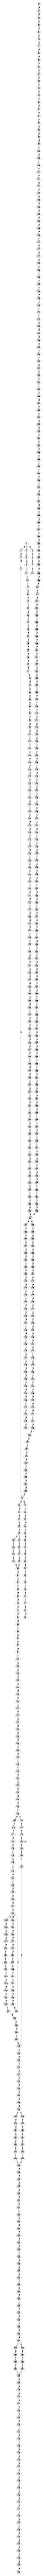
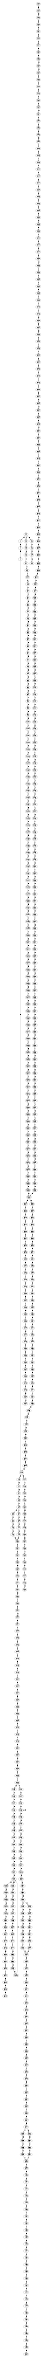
  strict digraph {
    S0
    S1
    S2
    S3
    S4
    S5
    S6
    S7
    S8
    S9
    S10
    S11
    S12
    S13
    S14
    S15
    S17
    S18
    S19
    S21
    S22
    S23
    S20
    S24
    S25
    S26
    S27
    S28
    S29
    S30
    S31
    S32
    S33
    S34
    S35
    S36
    S37
    S38
    S39
    S40
    S41
    S42
    S43
    S44
    S45
    S46
    S47
    S48
    S49
    S50
    S51
    S52
    S53
    S54
    S55
    S56
    S57
    S58
    S59
    S60
    S61
    S62
    S63
    S64
    S65
    S66
    S67
    S68
    S69
    S70
    S71
    S72
    S73
    S74
    S75
    S76
    S77
    S78
    S79
    S80
    S81
    S82
    S83
    S84
    S85
    S86
    S87
    S88
    S89
    S90
    S91
    S92
    S93
    S94
    S95
    S96
    S97
    S98
    S99
    S100
    S101
    S102
    S103
    S104
    S105
    S106
    S107
    S108
    S109
    S110
    S111
    S112
    S113
    S114
    S115
    S116
    S117
    S118
    S119
    S120
    S121
    S122
    S123
    S124
    S125
    S126
    S127
    S128
    S129
    S130
    S131
    S132
    S133
    S134
    S135
    S136
    S137
    S138
    S139
    S140
    S141
    S142
    S143
    S144
    S145
    S146
    S147
    S148
    S149
    S150
    S151
    S152
    S153
    S154
    S155
    S156
    S157
    S158
    S159
    S160
    S161
    S162
    S163
    S164
    S165
    S166
    S167
    S168
    S169
    S170
    S171
    S172
    S173
    S174
    S175
    S176
    S177
    S178
    S179
    S180
    S181
    S182
    n183 [label=S683]
    S184
    S185
    S186
    S187
    S188
    S189
    S190
    S191
    S192
    S193
    S194
    S195
    S196
    S197
    S198
    S199
    S200
    S201
    S202
    S203
    S204
    S205
    S206
    S207
    S208
    S209
    S210
    S211
    S212
    S213
    S214
    S215
    S216
    S217
    S218
    S219
    S220
    S221
    S222
    S223
    S224
    S225
    S226
    S227
    S228
    S229
    S230
    S231
    S232
    S233
    S234
    S235
    S236
    S237
    S238
    S239
    S240
    S241
    S242
    S243
    S244
    S245
    S246
    S247
    S248
    S249
    S250
    S251
    S252
    S253
    S254
    S255
    S256
    S257
    S258
    S259
    S260
    S261
    S262
    S263
    S264
    S265
    S266
    S267
    S268
    S269
    S270
    S271
    S272
    S273
    S274
    S275
    S276
    S277
    S278
    S279
    S280
    S281
    S282
    S283
    S284
    S285
    S286
    S287
    S288
    S289
    S290
    S291
    S292
    S293
    S294
    S295
    S296
    S297
    S298
    S299
    S300
    S301
    S302
    S303
    S304
    S305
    S306
    S307
    S308
    S309
    S310
    S311
    S312
    S313
-   S314
    S315
    S316
    S317
    S318
    S319
    S320
    S321
    S322
    S323
    S324
    S325
    S326
    S327
    S328
    S329
    S330
    S331
    S332
    S333
    S334
    S335
    S336
    S337
    S338
    S339
    S340
    S341
    S342
    S343
    S344
    S345
    S346
    S347
    S348
    S349
    S350
    S351
    S352
    S353
    S354
    S355
    S356
    S357
    S358
    S359
    S360
    S361
    S362
    S363
    S364
    S365
    S366
    S367
    S368
    S369
    S370
    S371
    S372
    S373
    S374
    S375
    S376
    S377
    S378
    S379
    S380
    S381
    S382
    S383
    S384
    S385
    S386
    S387
    S388
    S389
    S390
    S391
    S392
    S393
    S394
    S395
    S396
    S397
    S398
    S399
    S400
    S401
    S402
    S403
    S404
    S405
    S406
    S407
    S408
    S409
    S410
    S411
    S412
    S413
    S414
    S415
    S416
    S417
    S418
    S419
    S420
    S421
    S422
    S423
    S424
    S425
    S426
    S427
    S428
    S429
    S430
    S431
    S432
    S433
    S434
    S435
    S436
    S437
    S438
    S439
    S440
    S441
    S442
    S443
    S444
    S445
    S446
    S447
    S448
    S449
    S450
    S451
    S452
    S453
    S454
    S455
    S456
    S457
    S458
    S459
    S460
    S461
    S462
    S463
    S464
    S465
    S466
    S467
    S468
    S469
    S470
    S471
    S472
    S473
    S474
    S475
    S476
    S477
    S478
    S479
    S480
    S481
    S482
    S483
    S484
    S485
    S486
    S487
    S488
    S489
    S490
    S491
    S492
    S493
    S494
    S495
    S496
    S497
    S498
    S499
    S500
    S501
    S502
    S503
    S504
    S505
    S506
    S507
    S508
    S509
    S510
    S511
    S512
    S513
    S514
    S515
    S516
    S517
    S518
    S519
    S520
    S521
    S522
    S523
    S524
    S525
    S526
    S527
    S528
    S529
    S530
    S531
    S532
    S533
    S534
    S535
    S536
    S537
    S538
    S539
    S540
    S541
    S542
    S543
    S544
    S545
    S546
    S547
    S548
    S549
    S550
    S551
    S552
    S553
    S0 -> S1 [label=K]
    S0 -> S2 [label=S]
    S0 -> S3 [label=P]
    S1 -> S4 [label=D]
    S2 -> S5 [label=S]
    S3 -> S6 [label=Y]
    S4 -> S7 [label=E]
    S5 -> S8 [label=G]
    S6 -> S9 [label=T]
    S7 -> S10 [label=P]
    S8 -> S11 [label=V]
    S9 -> S12 [label=G]
    S10 -> S13 [label=K]
    S10 -> S14 [label=Q]
    S11 -> S15 [label=V]
    S13 -> S17 [label=N]
    S14 -> S18 [label=V]
    S15 -> S19 [label=V]
    S17 -> S21 [label=F]
    S18 -> S22 [label=D]
    S19 -> S23 [label=G]
    S21 -> S25 [label=C]
    S22 -> S26 [label=M]
    S23 -> S27 [label=Y]
    S20 -> S24 [label=E]
    S24 -> S28 [label=H]
    S25 -> S29 [label=Y]
    S26 -> S30 [label=S]
    S27 -> S31 [label=S]
    S28 -> S32 [label=A]
    S29 -> S33 [label=T]
    S29 -> S34 [label=I]
    S30 -> S35 [label=H]
    S31 -> S36 [label=K]
    S32 -> S37 [label=K]
    S33 -> S38 [label=L]
    S34 -> S39 [label=L]
    S35 -> S40 [label=R]
    S36 -> S41 [label=L]
    S37 -> S42 [label=A]
    S38 -> S43 [label=C]
    S39 -> S44 [label=C]
    S40 -> S45 [label=A]
    S41 -> S46 [label=L]
    S42 -> S47 [label=G]
    S43 -> S48 [label=C]
    S44 -> S49 [label=C]
    S45 -> S50 [label=D]
    S46 -> S51 [label=H]
    S47 -> S52 [label=R]
    S48 -> S53 [label=K]
    S49 -> S53 [label=K]
    S50 -> S54 [label=E]
    S51 -> S55 [label=G]
    S52 -> S56 [label=K]
    S53 -> S57 [label=G]
    S54 -> S58 [label=L]
    S55 -> S59 [label=D]
    S56 -> S60 [label=M]
    S57 -> S61 [label=C]
    S58 -> S62 [label=V]
    S59 -> S63 [label=F]
    S60 -> S64 [label=M]
    S61 -> S65 [label=Y]
    S62 -> S66 [label=I]
    S63 -> S67 [label=M]
    S64 -> S68 [label=A]
    S65 -> S69 [label=H]
    S66 -> S70 [label=T]
    S67 -> S71 [label=E]
    S68 -> S72 [label=T]
    S69 -> S73 [label=R]
    S70 -> S74 [label=I]
    S71 -> S75 [label=K]
    S72 -> S76 [label=A]
    S73 -> S77 [label=D]
    S74 -> S78 [label=R]
    S75 -> S79 [label=E]
    S76 -> S80 [label=L]
    S77 -> S81 [label=F]
    S78 -> S82 [label=M]
    S79 -> S83 [label=N]
    S80 -> S84 [label=G]
    S81 -> S85 [label=H]
    S83 -> S86 [label=A]
    S84 -> S87 [label=M]
    S85 -> S88 [label=S]
    S86 -> S89 [label=A]
    S87 -> S90 [label=Y]
    S88 -> S91 [label=A]
    S89 -> S92 [label=V]
    S90 -> S93 [label=G]
    S91 -> S94 [label=M]
    S92 -> S95 [label=L]
    S93 -> S96 [label=R]
    S94 -> S97 [label=F]
    S95 -> S98 [label=R]
    S96 -> S99 [label=H]
    S97 -> S100 [label=V]
    S98 -> S101 [label=F]
    S99 -> S102 [label=S]
    S100 -> S103 [label=G]
    S101 -> S104 [label=V]
    S102 -> S105 [label=A]
    S103 -> S106 [label=A]
    S104 -> S107 [label=S]
    S105 -> S108 [label=I]
    S106 -> S109 [label=G]
    S107 -> S110 [label=V]
    S108 -> S111 [label=Y]
    S109 -> S112 [label=C]
    S110 -> S113 [label=P]
    S111 -> S114 [label=L]
    S112 -> S115 [label=E]
    S113 -> S116 [label=L]
    S114 -> S117 [label=A]
    S115 -> S118 [label=D]
    S116 -> S119 [label=G]
    S117 -> S120 [label=T]
    S118 -> S121 [label=S]
    S119 -> S122 [label=T]
    S120 -> S123 [label=R]
    S121 -> S124 [label=P]
    S122 -> S125 [label=K]
    S123 -> S126 [label=Q]
    S124 -> S127 [label=C]
    S125 -> S128 [label=S]
    S126 -> S129 [label=Q]
    S127 -> S130 [label=E]
    S128 -> S131 [label=A]
    S129 -> S132 [label=F]
    S130 -> S133 [label=R]
    S131 -> S134 [label=I]
    S132 -> S135 [label=N]
    S133 -> S136 [label=R]
    S134 -> S137 [label=L]
    S135 -> S138 [label=R]
    S136 -> S139 [label=L]
    S137 -> S140 [label=E]
    S138 -> S141 [label=V]
    S139 -> S142 [label=R]
    S140 -> S143 [label=R]
    S141 -> S144 [label=P]
    S142 -> S145 [label=S]
    S143 -> S146 [label=L]
    S144 -> S147 [label=R]
    S145 -> S148 [label=I]
    S146 -> S149 [label=Y]
    S147 -> S150 [label=D]
    S148 -> S151 [label=K]
    S149 -> S152 [label=H]
    S150 -> S153 [label=W]
    S151 -> S154 [label=G]
    S152 -> S155 [label=V]
    S153 -> S156 [label=S]
    S154 -> S157 [label=N]
    S155 -> S158 [label=T]
    S156 -> S159 [label=L]
    S157 -> S160 [label=E]
    S158 -> S161 [label=T]
    S159 -> S162 [label=Y]
    S160 -> S163 [label=D]
    S161 -> S164 [label=K]
    S162 -> S165 [label=Q]
    S163 -> S166 [label=V]
    S164 -> S167 [label=S]
    S165 -> S168 [label=S]
    S166 -> S169 [label=K]
    S166 -> S170 [label=Y]
    S167 -> S171 [label=P]
    S168 -> S172 [label=V]
    S169 -> S173 [label=Y]
    S170 -> S174 [label=X]
    S171 -> S175 [label=E]
    S172 -> S176 [label=V]
    S173 -> S177 [label=Y]
    S174 -> S178 [label=X]
    S175 -> S179 [label=I]
    S176 -> S180 [label=N]
    S177 -> S181 [label=K]
    S178 -> S182 [label=X]
    S179 -> n183 [label=Q]
    S180 -> S184 [label=E]
    S181 -> S185 [label=L]
    S182 -> S182 [label=X]
    S182 -> S186 [label=K]
    n183 -> S187 [label=E]
    S184 -> S188 [label=H]
    S185 -> S189 [label=V]
    S186 -> S190 [label=Q]
    S187 -> S191 [label=R]
    S188 -> S192 [label=G]
    S189 -> S193 [label=A]
    S190 -> S194 [label=I]
    S191 -> S195 [label=I]
    S192 -> S196 [label=S]
    S193 -> S197 [label=L]
    S194 -> S198 [label=N]
    S195 -> S199 [label=Y]
    S196 -> S200 [label=I]
    S197 -> S201 [label=K]
    S198 -> S202 [label=Y]
    S199 -> S203 [label=I]
    S200 -> S204 [label=A]
    S201 -> S205 [label=V]
    S202 -> S206 [label=D]
    S203 -> S207 [label=A]
    S204 -> S208 [label=A]
    S205 -> S209 [label=K]
    S206 -> S210 [label=S]
    S207 -> S211 [label=D]
    S208 -> S212 [label=L]
    S209 -> S213 [label=K]
    S210 -> S214 [label=L]
    S211 -> S215 [label=G]
    S212 -> S216 [label=I]
    S213 -> S217 [label=R]
    S214 -> S218 [label=T]
    S215 -> S219 [label=N]
    S216 -> S220 [label=L]
    S217 -> S221 [label=K]
    S218 -> S222 [label=R]
    S219 -> S223 [label=H]
    S220 -> S224 [label=E]
    S221 -> S225 [label=K]
    S221 -> S226 [label=H]
    S222 -> S227 [label=G]
    S223 -> S228 [label=A]
    S224 -> S229 [label=N]
    S225 -> S230 [label=A]
    S226 -> S231 [label=K]
    S227 -> S232 [label=D]
    S228 -> S233 [label=C]
    S229 -> S234 [label=W]
    S230 -> S235 [label=G]
    S231 -> S236 [label=N]
    S232 -> S237 [label=E]
    S233 -> S238 [label=H]
    S234 -> S239 [label=G]
    S235 -> S240 [label=G]
    S236 -> S241 [label=K]
    S237 -> S242 [label=L]
    S237 -> S243 [label=W]
    S238 -> S244 [label=I]
    S239 -> S245 [label=D]
    S240 -> S246 [label=R]
    S241 -> S247 [label=K]
    S242 -> S248 [label=Q]
    S243 -> S249 [label=Q]
    S244 -> S250 [label=N]
    S245 -> S251 [label=W]
    S246 -> S252 [label=L]
    S247 -> S253 [label=P]
    S248 -> S254 [label=K]
    S249 -> S255 [label=K]
    S250 -> S256 [label=L]
    S251 -> S257 [label=L]
    S252 -> S258 [label=R]
    S253 -> S259 [label=T]
    S254 -> S260 [label=G]
    S255 -> S261 [label=D]
    S256 -> S262 [label=V]
    S257 -> S263 [label=D]
    S258 -> S264 [label=L]
    S259 -> S265 [label=T]
    S260 -> S266 [label=A]
    S261 -> S267 [label=A]
    S262 -> S268 [label=P]
    S263 -> S269 [label=L]
    S264 -> S270 [label=V]
    S265 -> S271 [label=Y]
    S266 -> S272 [label=F]
    S267 -> S273 [label=F]
    S268 -> S274 [label=K]
    S269 -> S275 [label=I]
    S270 -> S276 [label=L]
    S271 -> S277 [label=S]
    S272 -> S278 [label=I]
    S273 -> S279 [label=I]
    S274 -> S280 [label=D]
    S275 -> S281 [label=I]
    S276 -> S282 [label=H]
    S277 -> S283 [label=K]
    S278 -> S284 [label=L]
    S279 -> S284 [label=L]
    S280 -> S285 [label=S]
    S281 -> S286 [label=T]
    S282 -> S287 [label=L]
    S283 -> S288 [label=K]
    S284 -> S289 [label=R]
    S285 -> S290 [label=E]
    S286 -> S291 [label=S]
    S287 -> S292 [label=T]
    S288 -> S293 [label=K]
    S289 -> S294 [label=Q]
    S290 -> S295 [label=R]
    S291 -> S296 [label=G]
    S292 -> S297 [label=S]
    S293 -> S298 [label=R]
    S294 -> S299 [label=Q]
    S295 -> S300 [label=L]
    S296 -> S301 [label=I]
    S297 -> S302 [label=E]
    S298 -> S221 [label=K]
    S299 -> S303 [label=D]
    S300 -> S304 [label=A]
    S301 -> S305 [label=E]
    S302 -> S306 [label=K]
    S303 -> S307 [label=P]
    S304 -> S308 [label=S]
    S305 -> S309 [label=L]
    S306 -> S310 [label=Q]
    S307 -> S311 [label=P]
    S308 -> S312 [label=K]
    S309 -> S313 [label=G]
-   S310 -> S314 [label=I]
    S311 -> S315 [label=I]
    S312 -> S316 [label=V]
    S313 -> S317 [label=Y]
-   S314 -> S198 [label=N]
    S315 -> S318 [label=G]
    S316 -> S319 [label=T]
    S317 -> S320 [label=Y]
    S318 -> S321 [label=E]
    S319 -> S322 [label=A]
    S320 -> S323 [label=D]
    S321 -> S324 [label=K]
    S322 -> S325 [label=G]
    S323 -> S326 [label=M]
    S324 -> S327 [label=D]
    S325 -> S328 [label=S]
    S326 -> S329 [label=T]
    S327 -> S330 [label=Q]
    S328 -> S331 [label=T]
    S329 -> S332 [label=N]
    S330 -> S333 [label=I]
    S331 -> S334 [label=I]
    S332 -> S335 [label=R]
    S333 -> S336 [label=K]
    S334 -> S337 [label=G]
    S335 -> S338 [label=D]
    S336 -> S339 [label=A]
    S337 -> S340 [label=I]
    S338 -> S341 [label=F]
    S339 -> S342 [label=K]
    S340 -> S343 [label=D]
    S341 -> S344 [label=L]
    S342 -> S345 [label=V]
    S343 -> S346 [label=S]
    S344 -> S347 [label=E]
    S345 -> S348 [label=N]
    S346 -> S349 [label=C]
    S347 -> S350 [label=R]
    S348 -> S351 [label=E]
    S349 -> S352 [label=V]
    S350 -> S353 [label=K]
    S351 -> S354 [label=I]
    S352 -> S355 [label=W]
    S353 -> S356 [label=S]
    S354 -> S357 [label=T]
    S355 -> S358 [label=D]
    S356 -> S359 [label=M]
    S357 -> S360 [label=D]
    S358 -> S361 [label=D]
    S359 -> S362 [label=K]
    S360 -> S363 [label=S]
    S361 -> S364 [label=Q]
    S361 -> S365 [label=N]
    S362 -> S366 [label=N]
    S363 -> S367 [label=P]
    S364 -> S368 [label=L]
    S365 -> S369 [label=L]
    S366 -> S370 [label=N]
    S367 -> S371 [label=E]
    S368 -> S372 [label=T]
    S369 -> S373 [label=A]
    S370 -> S374 [label=T]
    S371 -> S375 [label=V]
    S371 -> S376 [label=G]
    S372 -> S377 [label=A]
    S373 -> S378 [label=A]
    S374 -> S379 [label=K]
    S375 -> S380 [label=E]
    S376 -> S381 [label=E]
    S377 -> S382 [label=G]
    S378 -> S383 [label=G]
    S379 -> S384 [label=K]
    S380 -> S385 [label=L]
    S381 -> S386 [label=L]
    S382 -> S387 [label=A]
    S383 -> S388 [label=G]
    S384 -> S389 [label=N]
    S385 -> S390 [label=T]
    S386 -> S391 [label=T]
    S387 -> S392 [label=Y]
    S388 -> S393 [label=F]
    S389 -> S394 [label=R]
    S390 -> S395 [label=I]
    S391 -> S395 [label=I]
    S392 -> S396 [label=T]
    S393 -> S397 [label=K]
    S394 -> S398 [label=S]
    S395 -> S399 [label=T]
    S396 -> S400 [label=L]
    S397 -> S401 [label=M]
    S398 -> S402 [label=N]
    S399 -> S403 [label=K]
    S400 -> S404 [label=Q]
    S401 -> S405 [label=E]
    S402 -> S406 [label=V]
    S403 -> S407 [label=G]
    S404 -> S408 [label=L]
    S405 -> S409 [label=L]
    S406 -> S410 [label=S]
    S407 -> S411 [label=T]
    S408 -> S412 [label=I]
    S409 -> S413 [label=F]
    S410 -> S414 [label=L]
    S411 -> S415 [label=L]
    S412 -> S416 [label=K]
    S413 -> S417 [label=K]
    S414 -> S418 [label=N]
    S415 -> S419 [label=T]
    S416 -> S420 [label=D]
    S417 -> S421 [label=G]
    S418 -> S422 [label=F]
    S419 -> S423 [label=K]
    S420 -> S424 [label=E]
    S421 -> S425 [label=M]
    S422 -> S426 [label=A]
    S423 -> S427 [label=V]
    S424 -> S428 [label=V]
    S425 -> S429 [label=R]
    S426 -> S430 [label=S]
    S427 -> S431 [label=F]
    S428 -> S432 [label=H]
    S429 -> S433 [label=K]
    S430 -> S434 [label=V]
    S431 -> S435 [label=I]
    S432 -> S436 [label=S]
    S433 -> S437 [label=D]
    S434 -> S438 [label=P]
    S435 -> S439 [label=Q]
    S436 -> S440 [label=S]
    S437 -> S441 [label=D]
    S438 -> S442 [label=I]
    S439 -> S443 [label=M]
    S440 -> S444 [label=N]
    S441 -> S445 [label=I]
    S442 -> S446 [label=G]
    S443 -> S447 [label=K]
    S444 -> S448 [label=L]
    S445 -> S449 [label=T]
    S446 -> S450 [label=L]
    S447 -> S451 [label=T]
    S448 -> S452 [label=Q]
    S449 -> S453 [label=Q]
    S450 -> S454 [label=T]
    S451 -> S455 [label=T]
    S452 -> S456 [label=F]
    S453 -> S457 [label=V]
    S454 -> S458 [label=S]
    S455 -> S459 [label=T]
    S456 -> S460 [label=L]
    S457 -> S461 [label=L]
    S458 -> S462 [label=S]
    S459 -> S463 [label=G]
    S460 -> S464 [label=R]
    S461 -> S465 [label=L]
    S462 -> S466 [label=L]
    S463 -> S467 [label=G]
    S464 -> S468 [label=D]
    S465 -> S469 [label=N]
    S466 -> S470 [label=L]
    S467 -> S471 [label=C]
    S468 -> S472 [label=I]
    S469 -> S473 [label=K]
    S470 -> S474 [label=S]
    S471 -> S475 [label=I]
    S472 -> S476 [label=T]
    S473 -> S477 [label=E]
    S474 -> S478 [label=R]
    S475 -> S479 [label=A]
    S476 -> S480 [label=H]
    S477 -> S481 [label=I]
    S478 -> S482 [label=I]
    S479 -> S483 [label=S]
    S480 -> S484 [label=W]
    S481 -> S485 [label=Q]
    S482 -> S486 [label=S]
    S483 -> S487 [label=R]
    S485 -> S488 [label=D]
    S486 -> S489 [label=G]
    S487 -> S490 [label=F]
    S488 -> S491 [label=K]
    S489 -> S492 [label=I]
    S490 -> S493 [label=P]
    S491 -> S494 [label=L]
    S492 -> S495 [label=T]
    S493 -> S496 [label=L]
    S494 -> S497 [label=D]
    S495 -> S498 [label=T]
    S496 -> S499 [label=A]
    S497 -> S500 [label=R]
    S498 -> S501 [label=K]
    S499 -> S502 [label=R]
    S500 -> S503 [label=V]
    S501 -> S504 [label=I]
    S503 -> S505 [label=K]
    S504 -> S506 [label=P]
    S505 -> S507 [label=D]
    S506 -> S508 [label=D]
    S507 -> S509 [label=E]
    S508 -> S510 [label=I]
    S509 -> S10 [label=P]
    S510 -> S511 [label=D]
    S511 -> S512 [label=D]
    S512 -> S513 [label=M]
    S513 -> S514 [label=I]
    S514 -> S515 [label=H]
    S515 -> S516 [label=L]
    S516 -> S517 [label=T]
    S517 -> S518 [label=D]
    S518 -> S519 [label=K]
    S519 -> S520 [label=N]
    S520 -> S521 [label=Y]
    S521 -> S522 [label=G]
    S522 -> S523 [label=L]
    S523 -> S524 [label=Y]
    S524 -> S525 [label=V]
    S525 -> S526 [label=N]
    S526 -> S527 [label=L]
    S527 -> S528 [label=K]
    S528 -> S529 [label=P]
    S529 -> S530 [label=K]
    S530 -> S531 [label=D]
    S531 -> S532 [label=V]
    S532 -> S533 [label=I]
    S533 -> S534 [label=K]
    S534 -> S535 [label=T]
    S535 -> S536 [label=A]
    S536 -> S537 [label=C]
    S537 -> S538 [label=K]
    S538 -> S539 [label=L]
    S539 -> S540 [label=V]
    S540 -> S541 [label=S]
    S541 -> S542 [label=G]
    S542 -> S543 [label=S]
    S543 -> S544 [label=V]
    S544 -> S545 [label=L]
    S545 -> S546 [label=G]
    S546 -> S547 [label=L]
    S547 -> S548 [label=D]
    S548 -> S549 [label=Q]
    S549 -> S550 [label=V]
    S550 -> S551 [label=V]
    S551 -> S552 [label=W]
    S552 -> S553 [label=D]
    S553 -> S361 [label=D]
  }
